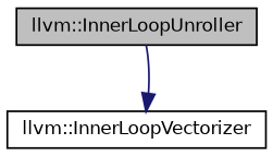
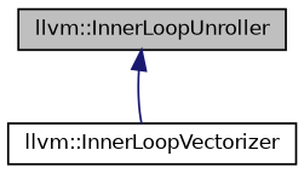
  digraph {
    node [color=black fontname=Helvetica fontsize=10 shape=record]
    n1 [fillcolor=grey75 fontcolor=black height=0.2 label="llvm::InnerLoopUnroller" style=filled width=0.4]
    n2 [height=0.2 label="llvm::InnerLoopVectorizer" width=0.4]
-   n2 -> n1 [color=midnightblue dir=back fontname=Helvetica fontsize=10 labelfontname=Helvetica labelfontsize=10 style=solid]
+   n1 -> n2 [color=midnightblue dir=back fontname=Helvetica fontsize=10 labelfontname=Helvetica labelfontsize=10 style=solid]
  }
